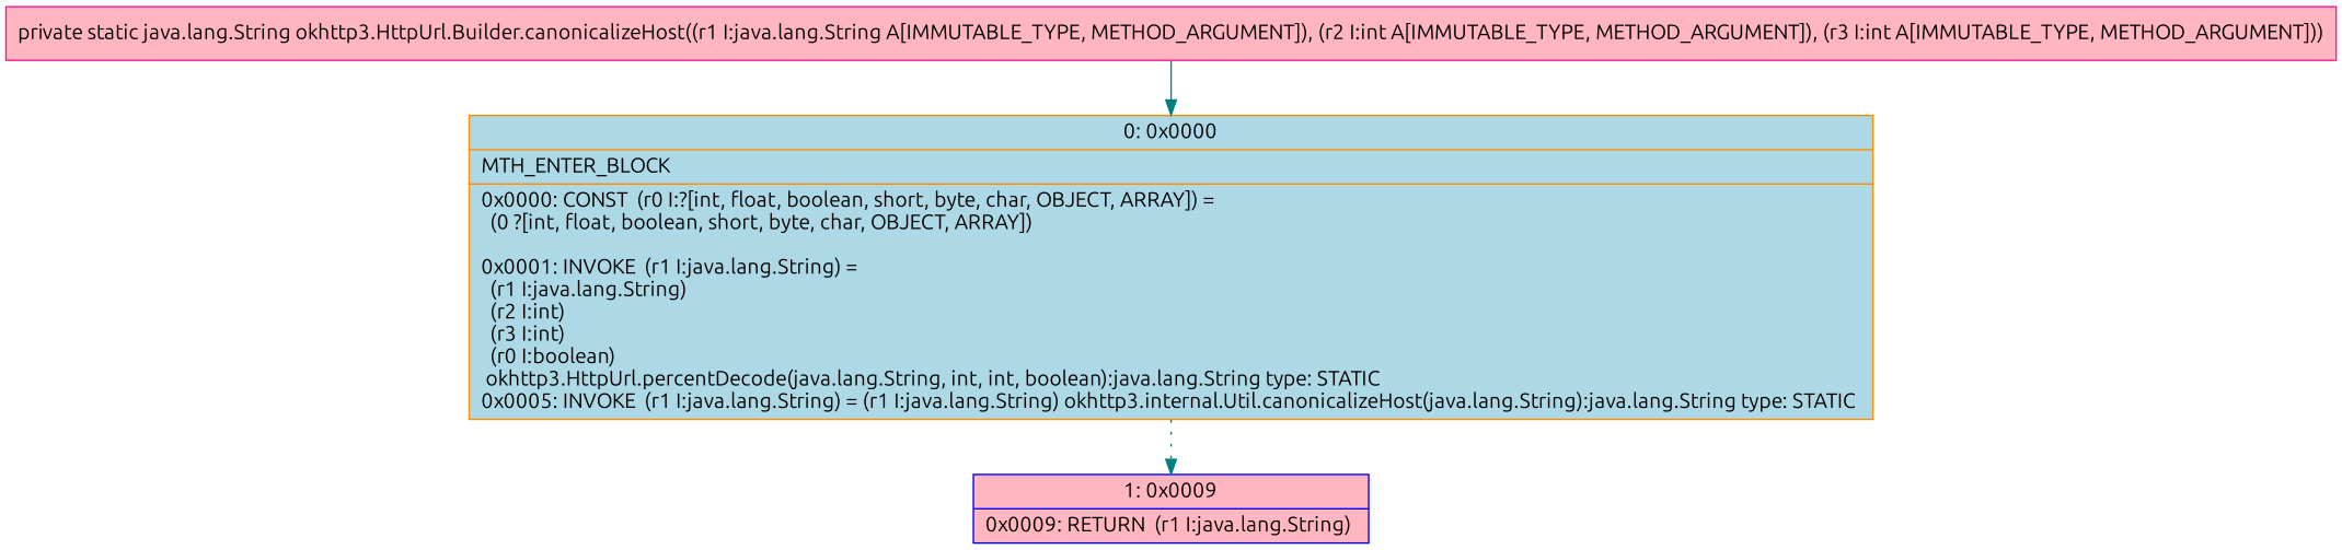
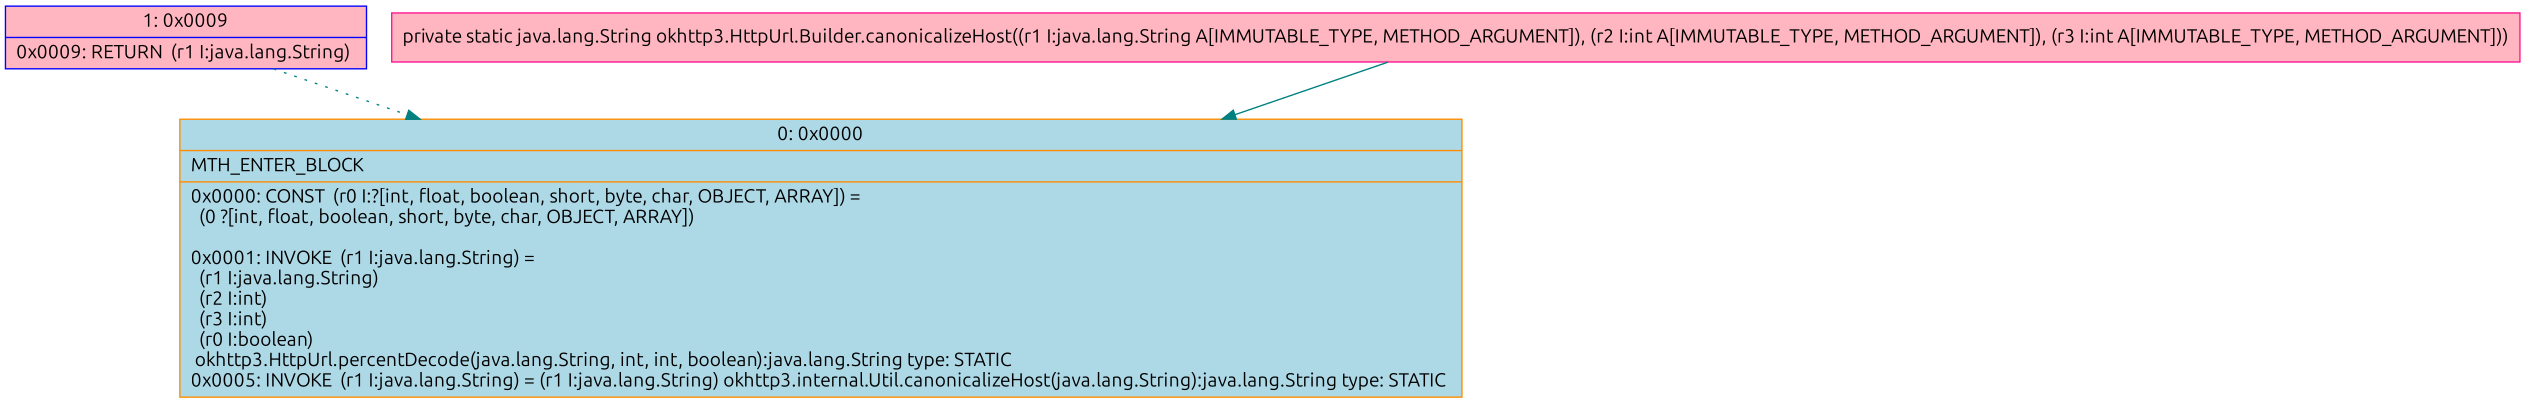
  digraph {
    fontname=Ubuntu
    node [shape=record style=filled fillcolor=lightpink fontname=Ubuntu]
    edge [color=teal fontname=Ubuntu]
    n1 [label="{0\:\ 0x0000|MTH_ENTER_BLOCK\l|0x0000: CONST  (r0 I:?[int, float, boolean, short, byte, char, OBJECT, ARRAY]) = \l  (0 ?[int, float, boolean, short, byte, char, OBJECT, ARRAY])\l \l0x0001: INVOKE  (r1 I:java.lang.String) = \l  (r1 I:java.lang.String)\l  (r2 I:int)\l  (r3 I:int)\l  (r0 I:boolean)\l okhttp3.HttpUrl.percentDecode(java.lang.String, int, int, boolean):java.lang.String type: STATIC \l0x0005: INVOKE  (r1 I:java.lang.String) = (r1 I:java.lang.String) okhttp3.internal.Util.canonicalizeHost(java.lang.String):java.lang.String type: STATIC \l}" fillcolor=lightblue color=darkorange]
    n2 [label="{1\:\ 0x0009|0x0009: RETURN  (r1 I:java.lang.String) \l}" color=blue]
    n3 [label="{private static java.lang.String okhttp3.HttpUrl.Builder.canonicalizeHost((r1 I:java.lang.String A[IMMUTABLE_TYPE, METHOD_ARGUMENT]), (r2 I:int A[IMMUTABLE_TYPE, METHOD_ARGUMENT]), (r3 I:int A[IMMUTABLE_TYPE, METHOD_ARGUMENT])) }" color=deeppink]
-   n1 -> n2 [style=dotted]
+   n2 -> n1 [style=dotted]
    n3 -> n1 [style=solid]
  }
